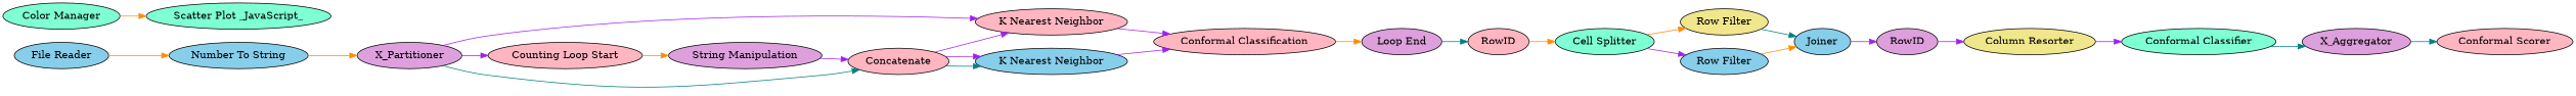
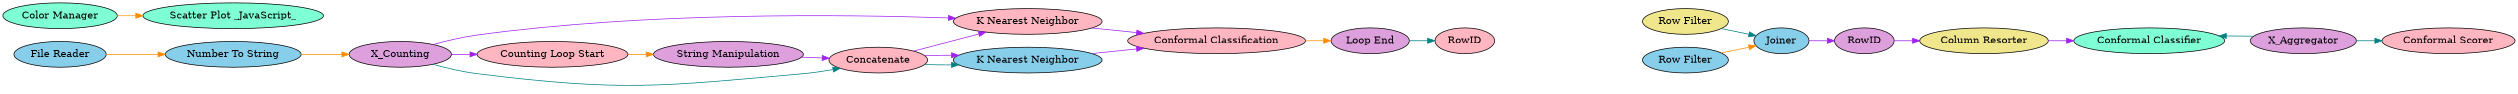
  digraph {
    rankdir=LR
    node [fillcolor=lightpink style=filled]
    edge [color=purple]
-   n1 [fillcolor=plum label=X_Partitioner]
+   n1 [fillcolor=plum label=X_Counting]
    n2 [label="K Nearest Neighbor"]
    n3 [label="Counting Loop Start"]
    n4 [label=Concatenate]
    n5 [label="Conformal Classification"]
    n6 [fillcolor=plum label="String Manipulation"]
    n7 [fillcolor=skyblue label="K Nearest Neighbor"]
    n8 [fillcolor=skyblue label="File Reader"]
    n9 [fillcolor=skyblue label="Number To String"]
    n10 [fillcolor=plum label=X_Aggregator]
    n11 [label="Conformal Scorer"]
    n12 [fillcolor=aquamarine label="Color Manager"]
    n13 [fillcolor=aquamarine label="Scatter Plot _JavaScript_"]
    n14 [fillcolor=plum label="Loop End"]
    n15 [label=RowID]
-   n16 [fillcolor=aquamarine label="Cell Splitter"]
    n17 [fillcolor=skyblue label=Joiner]
    n18 [fillcolor=plum label=RowID]
    n19 [fillcolor=khaki label="Column Resorter"]
    n20 [fillcolor=khaki label="Row Filter"]
    n21 [fillcolor=skyblue label="Row Filter"]
    n22 [fillcolor=aquamarine label="Conformal Classifier"]
    n1 -> n2
    n1 -> n3
    n1 -> n4 [color=teal]
    n2 -> n5
    n3 -> n6 [color=darkorange]
    n4 -> n2
    n4 -> n7 [color=teal]
    n4 -> n7
    n5 -> n14 [color=darkorange]
    n6 -> n4
    n7 -> n5
    n8 -> n9 [color=darkorange]
    n9 -> n1 [color=darkorange]
    n10 -> n11 [color=teal]
    n12 -> n13 [color=darkorange]
    n14 -> n15 [color=teal]
-   n15 -> n16 [color=darkorange]
-   n16 -> n20 [color=darkorange]
-   n16 -> n21
    n17 -> n18
    n18 -> n19
    n19 -> n22
    n20 -> n17 [color=teal]
    n21 -> n17 [color=darkorange]
-   n22 -> n10 [color=teal]
+   n10 -> n22 [color=teal]
  }
